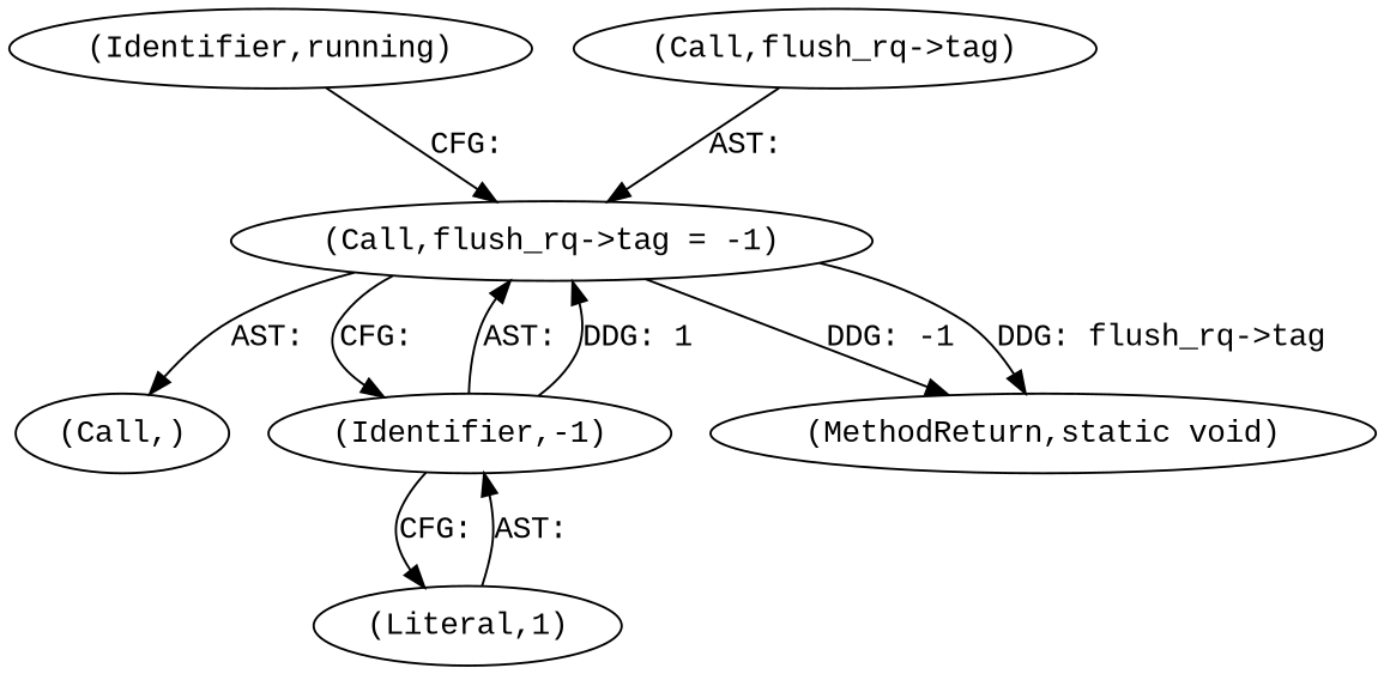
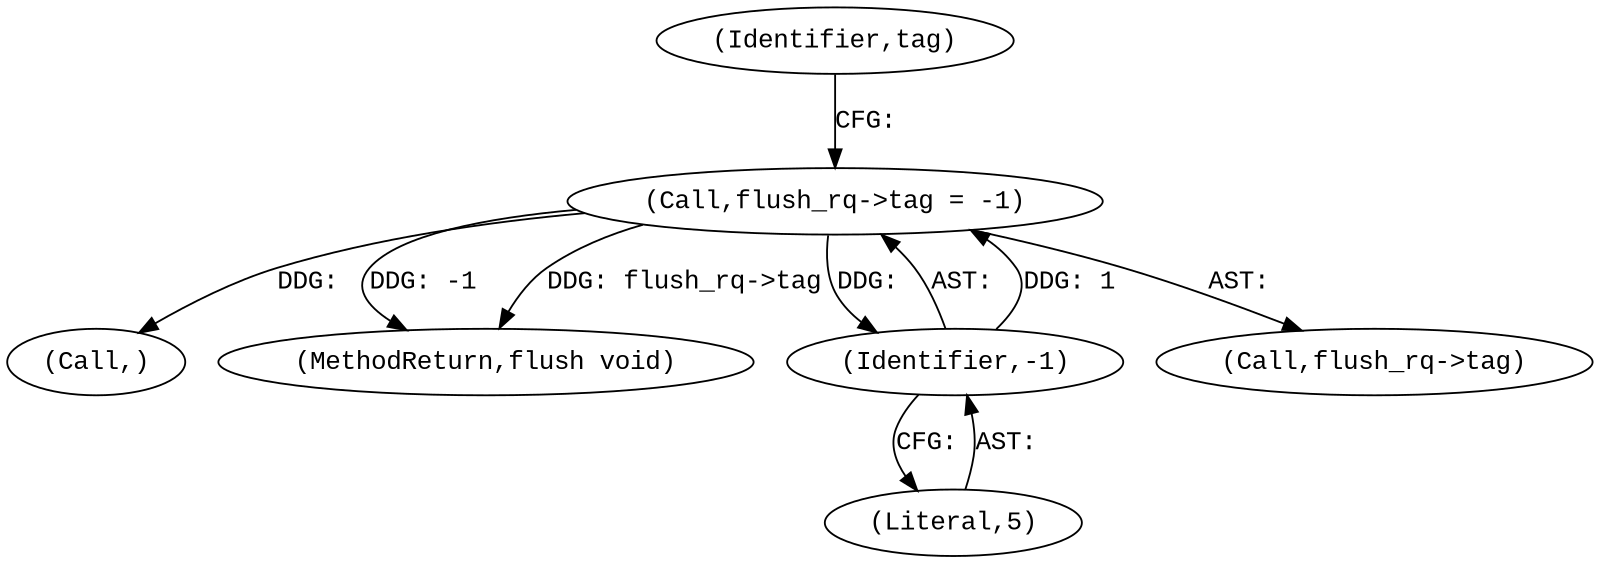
  digraph {
    fontname="Liberation Mono"
    node [fontname="Liberation Mono"]
    edge [fontname="Liberation Mono"]
    n1 [label="(Call,flush_rq->tag = -1)"]
    n2 [label="(Identifier,-1)"]
    n3 [label="(Call,)"]
-   n4 [label="(MethodReturn,static void)"]
-   n5 [label="(Literal,1)"]
-   n6 [label="(Identifier,running)"]
+   n4 [label="(MethodReturn,flush void)"]
+   n5 [label="(Literal,5)"]
+   n6 [label="(Identifier,tag)"]
    n7 [label="(Call,flush_rq->tag)"]
-   n1 -> n2 [label="CFG: "]
-   n1 -> n3 [label="AST: "]
+   n1 -> n2 [label="DDG: "]
+   n1 -> n3 [label="DDG: "]
    n1 -> n4 [label="DDG: -1"]
    n1 -> n4 [label="DDG: flush_rq->tag"]
    n2 -> n1 [label="AST: "]
    n2 -> n1 [label="DDG: 1"]
    n2 -> n5 [label="CFG: "]
    n5 -> n2 [label="AST: "]
    n6 -> n1 [label="CFG: "]
-   n7 -> n1 [label="AST: "]
+   n1 -> n7 [label="AST: "]
  }
